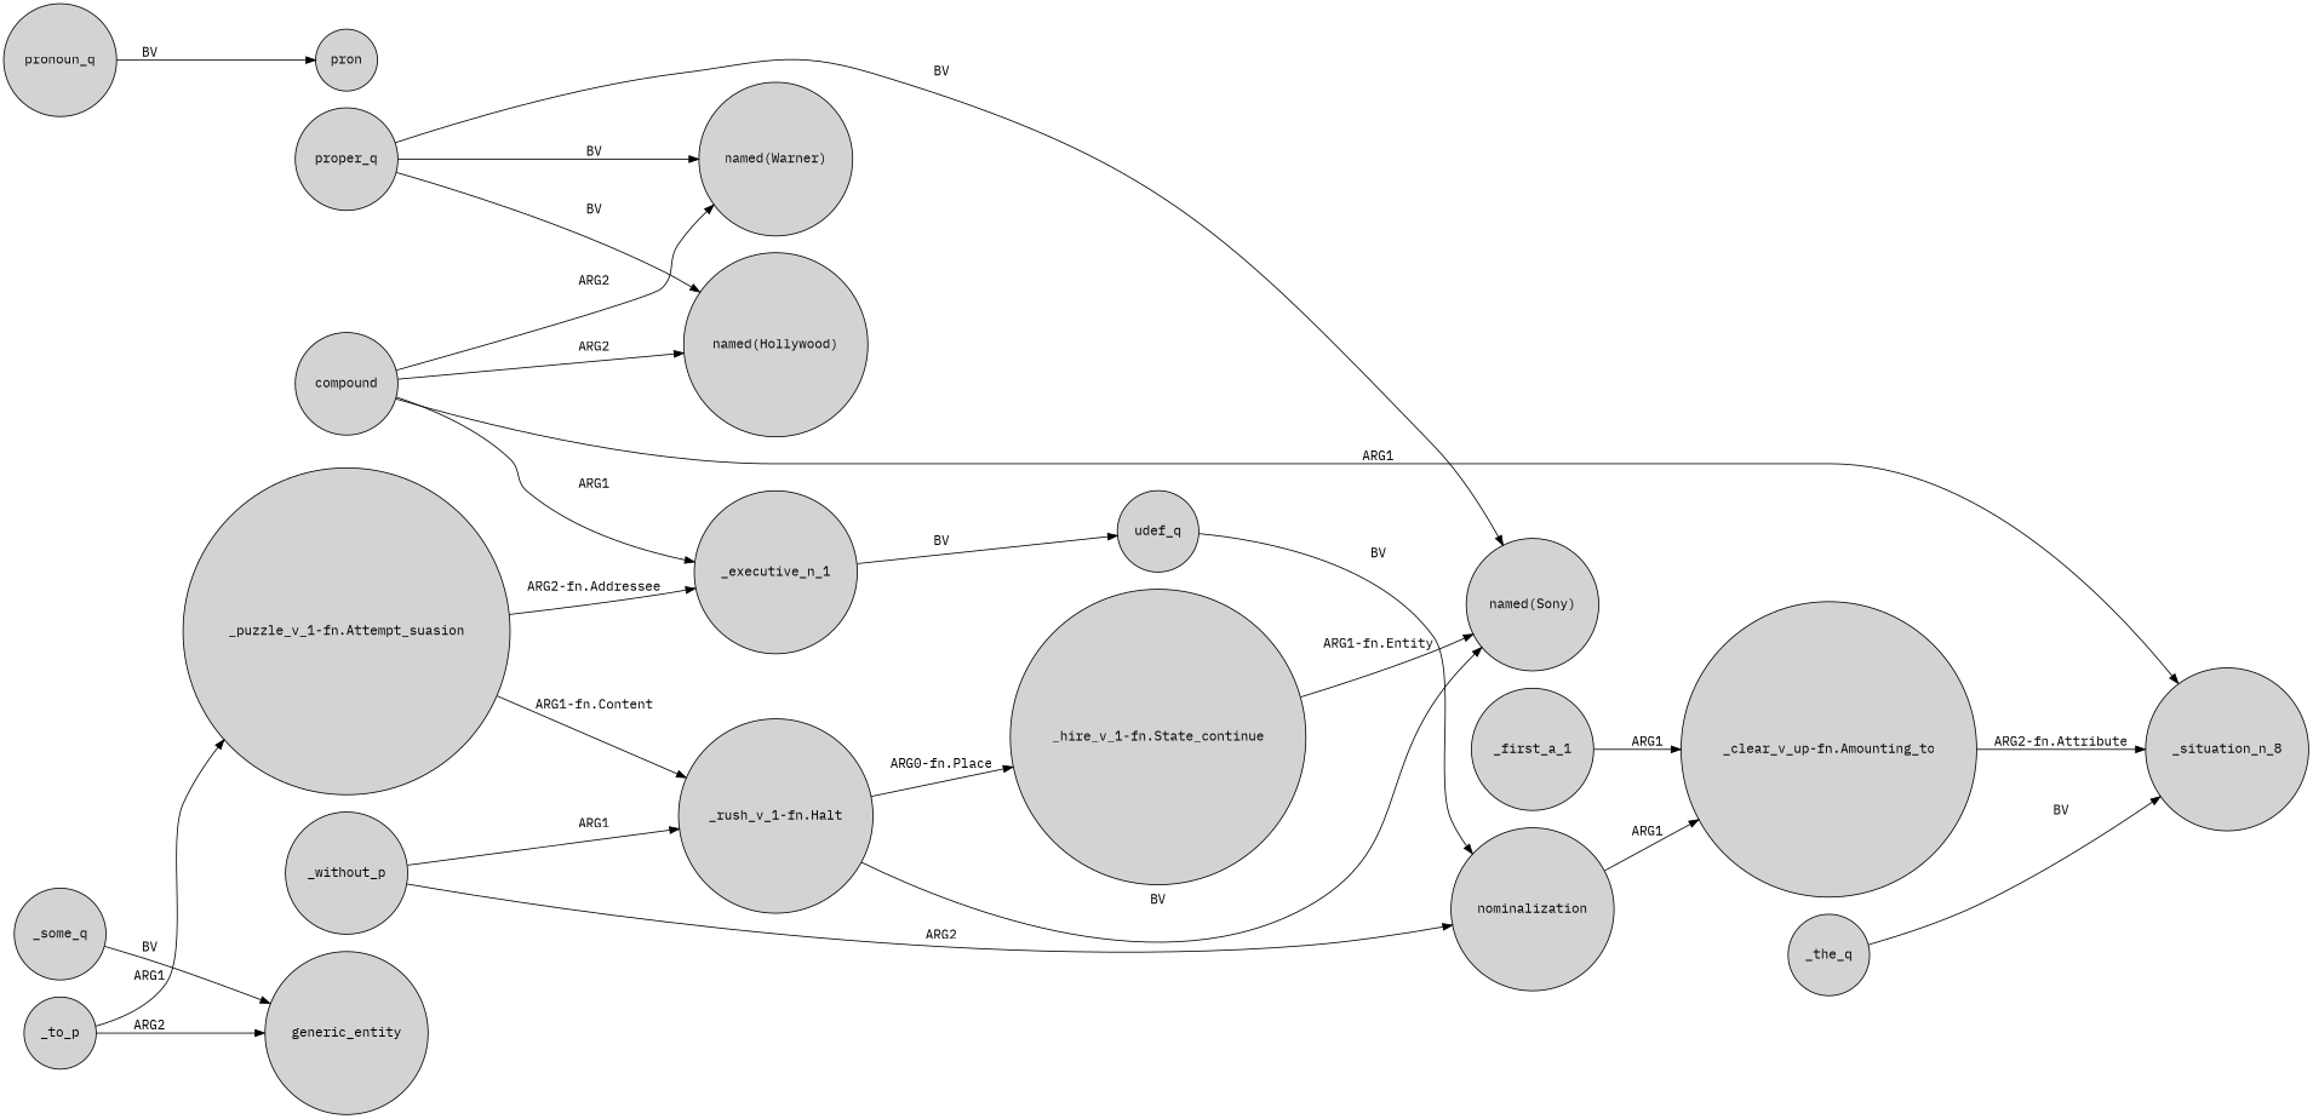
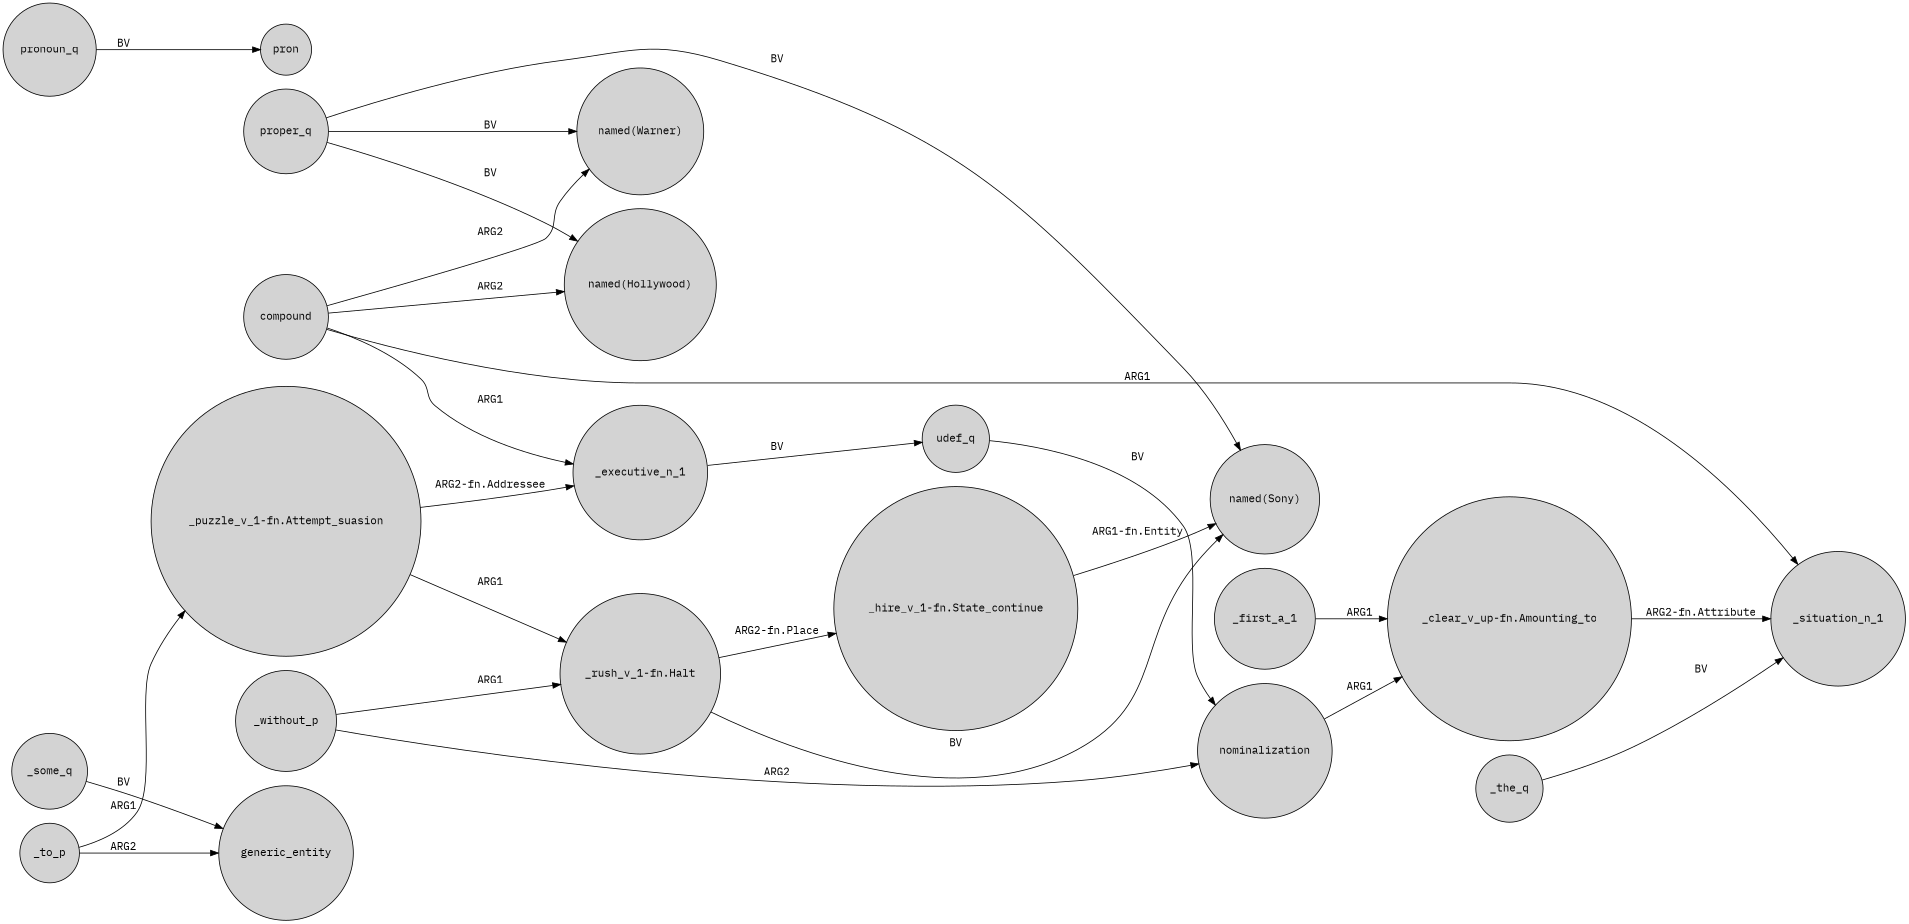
  digraph {
    fontname="IBM Plex Mono"
    rankdir=LR
    node [fontname="IBM Plex Mono" shape=circle style=filled]
    edge [fontname="IBM Plex Mono"]
    _first_a_1
    "_clear_v_up-fn.Amounting_to"
-   _situation_n_1 [label=_situation_n_8]
+   _situation_n_1
    "_puzzle_v_1-fn.Attempt_suasion"
    _executive_n_1
    "_rush_v_1-fn.Halt"
    udef_q
    "named(Sony)"
    "_hire_v_1-fn.State_continue"
    _to_p
    generic_entity
    proper_q
    "named(Hollywood)"
    "named(Warner)"
    _without_p
    nominalization
    compound
    _some_q
    pronoun_q
    pron
    _the_q
    _first_a_1 -> "_clear_v_up-fn.Amounting_to" [label=ARG1]
    "_clear_v_up-fn.Amounting_to" -> _situation_n_1 [label="ARG2-fn.Attribute"]
    "_puzzle_v_1-fn.Attempt_suasion" -> _executive_n_1 [label="ARG2-fn.Addressee"]
-   "_puzzle_v_1-fn.Attempt_suasion" -> "_rush_v_1-fn.Halt" [label="ARG1-fn.Content"]
+   "_puzzle_v_1-fn.Attempt_suasion" -> "_rush_v_1-fn.Halt" [label=ARG1]
    _executive_n_1 -> udef_q [label=BV]
    "_rush_v_1-fn.Halt" -> "named(Sony)" [label=BV]
-   "_rush_v_1-fn.Halt" -> "_hire_v_1-fn.State_continue" [label="ARG0-fn.Place"]
+   "_rush_v_1-fn.Halt" -> "_hire_v_1-fn.State_continue" [label="ARG2-fn.Place"]
    udef_q -> nominalization [label=BV]
    "_hire_v_1-fn.State_continue" -> "named(Sony)" [label="ARG1-fn.Entity"]
    _to_p -> "_puzzle_v_1-fn.Attempt_suasion" [label=ARG1]
    _to_p -> generic_entity [label=ARG2]
    proper_q -> "named(Sony)" [label=BV]
    proper_q -> "named(Hollywood)" [label=BV]
    proper_q -> "named(Warner)" [label=BV]
    _without_p -> "_rush_v_1-fn.Halt" [label=ARG1]
    _without_p -> nominalization [label=ARG2]
    nominalization -> "_clear_v_up-fn.Amounting_to" [label=ARG1]
    compound -> _situation_n_1 [label=ARG1]
    compound -> _executive_n_1 [label=ARG1]
    compound -> "named(Hollywood)" [label=ARG2]
    compound -> "named(Warner)" [label=ARG2]
    _some_q -> generic_entity [label=BV]
    pronoun_q -> pron [label=BV]
    _the_q -> _situation_n_1 [label=BV]
  }
